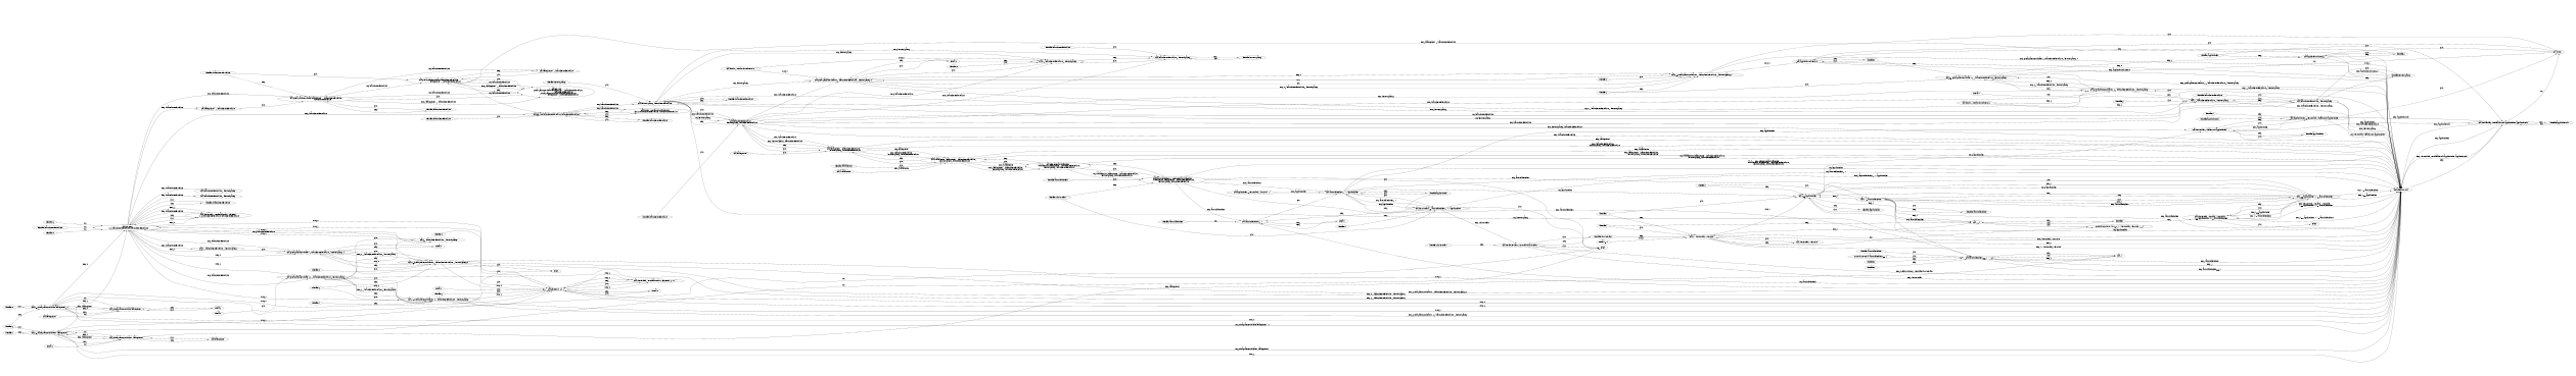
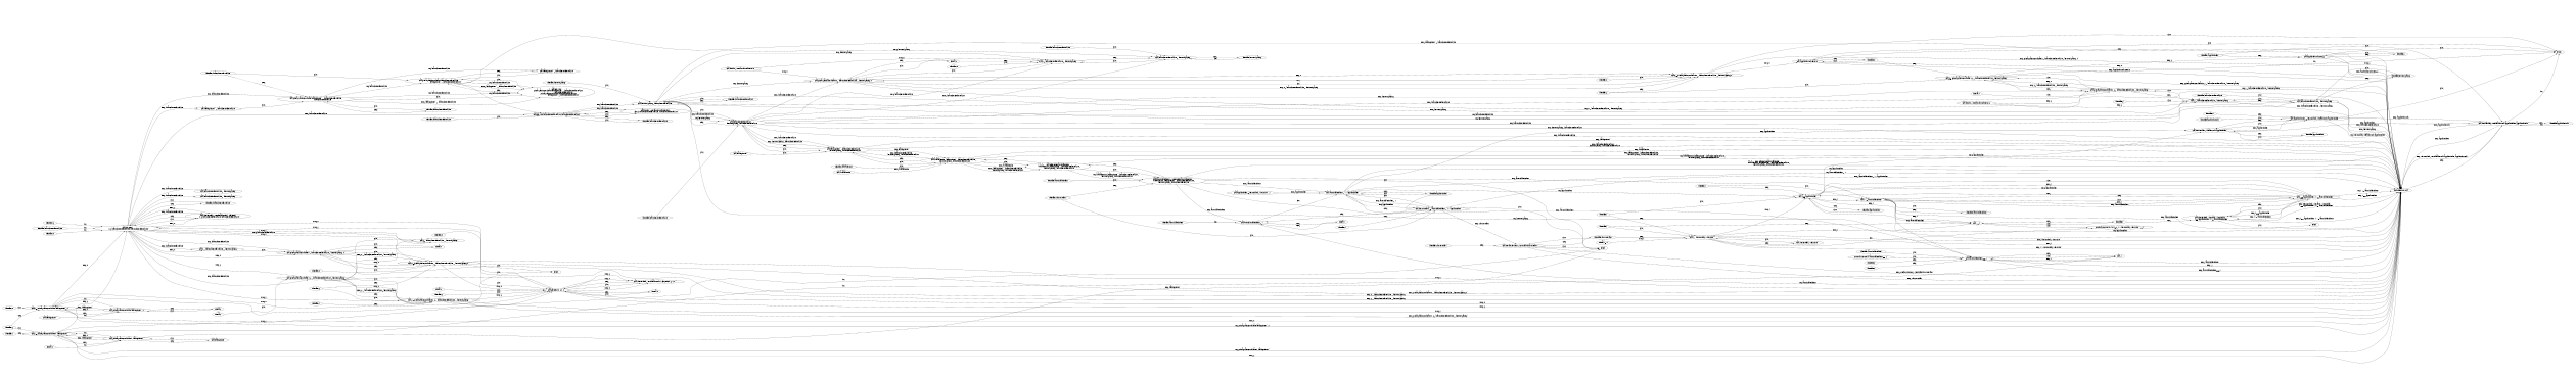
  digraph {
    rankdir=LR
    n1 [label="(Call,kButtonSpacing - kLauncherPreferredSize)"]
    n2 [label="(Call,kLauncherPreferredSize -\n       kButtonSpacing - kLauncherPreferredSize)"]
    n3 [label="(Call,primary_axis_coordinate(x + kLauncherPreferredSize + kButtonSpacing, 0))"]
    n4 [label="(Call,x + kLauncherPreferredSize + kButtonSpacing)"]
    n5 [label="(Call,kLauncherPreferredSize + kButtonSpacing)"]
    n6 [label="(Call,primary_axis_coordinate(0, y + kLauncherPreferredSize + kButtonSpacing))"]
    n7 [label="(Call,y + kLauncherPreferredSize + kButtonSpacing)"]
    n8 [label="(Call,kLauncherPreferredSize + kButtonSpacing)"]
    n9 [label="(MethodReturn,void)"]
    n10 [label="(Identifier,kLauncherPreferredSize)"]
    n11 [label="(Call,leading_inset() - kLauncherPreferredSize -\n       kButtonSpacing - kLauncherPreferredSize)"]
    n12 [label="(Call,x = primary_axis_coordinate(x + kLauncherPreferredSize + kButtonSpacing, 0))"]
    n13 [label="(Literal,0)"]
    n14 [label="(Identifier,kButtonSpacing)"]
    n15 [label="(Call,y = primary_axis_coordinate(0, y + kLauncherPreferredSize + kButtonSpacing))"]
    n16 [label="(Identifier,kButtonSpacing)"]
    n17 [label="(Call,view_model_->set_ideal_bounds(app_list_index, app_list_bounds))"]
    n18 [label="(Call,gfx::Size(kLauncherPreferredSize, kLauncherPreferredSize))"]
    n19 [label="(Call,bounds->overflow_bounds.set_size(\n       gfx::Size(kLauncherPreferredSize, kLauncherPreferredSize)))"]
    n20 [label="(Identifier,kLauncherPreferredSize)"]
    n21 [label="(Call,primary_axis_coordinate(kLauncherPreferredSize,\n                                leading_inset() + kLauncherPreferredSize))"]
    n22 [label="(Call,leading_inset() + kLauncherPreferredSize)"]
    n23 [label="(Call,gfx::Size(\n        primary_axis_coordinate(leading_inset() + kLauncherPreferredSize,\n                                 kLauncherPreferredSize),\n         primary_axis_coordinate(kLauncherPreferredSize,\n                                leading_inset() + kLauncherPreferredSize)))"]
    n24 [label="(Call,primary_axis_coordinate(leading_inset() + kLauncherPreferredSize,\n                                 kLauncherPreferredSize))"]
    n25 [label="(Identifier,kLauncherPreferredSize)"]
    n26 [label="(Call,gfx::Rect(\n         x, y, kLauncherPreferredSize, kLauncherPreferredSize))"]
    n27 [label="(Call,primary_axis_coordinate(x + kLauncherPreferredSize + kButtonSpacing, 0))"]
    n28 [label="(Call,primary_axis_coordinate(0, y + kLauncherPreferredSize + kButtonSpacing))"]
    n29 [label="(Call,leading_inset() + kLauncherPreferredSize)"]
    n30 [label="(Call,y + kLauncherPreferredSize + kButtonSpacing)"]
    n31 [label="(Call,kLauncherPreferredSize + kButtonSpacing)"]
    n32 [label="(Call,kLauncherPreferredSize + kButtonSpacing)"]
    n33 [label="(Identifier,kLauncherPreferredSize)"]
    n34 [label="(Call,view_model_->set_ideal_bounds(i, gfx::Rect(\n         x, y, kLauncherPreferredSize, kLauncherPreferredSize)))"]
    n35 [label="(Call,x + kLauncherPreferredSize + kButtonSpacing)"]
    n36 [label="(Call,x = primary_axis_coordinate(x + kLauncherPreferredSize + kButtonSpacing, 0))"]
    n37 [label="(Literal,0)"]
    n38 [label="(Call,y = primary_axis_coordinate(0, y + kLauncherPreferredSize + kButtonSpacing))"]
    n39 [label="(Call,gfx::Rect(x, y, 0, 0))"]
    n40 [label="(Block,)"]
    n41 [label="(Literal,0)"]
    n42 [label="(Call,view_model_->set_ideal_bounds(i, gfx::Rect(x, y, 0, 0)))"]
    n43 [label="(Call,x = primary_axis_coordinate(leading_inset(), 0))"]
    n44 [label="(Call,primary_axis_coordinate(leading_inset(), 0))"]
    n45 [label="(Block,)"]
    n46 [label="(Literal,0)"]
    n47 [label="(Call,y = primary_axis_coordinate(0, leading_inset()))"]
    n48 [label="(Call,primary_axis_coordinate(0, leading_inset()))"]
    n49 [label="(Call,leading_inset())"]
    n50 [label="(Call,-1)"]
    n51 [label="(Call,available_size - leading_inset() - kLauncherPreferredSize -\n       kButtonSpacing - kLauncherPreferredSize)"]
    n52 [label="(Call,DetermineLastVisibleIndex(\n      available_size - leading_inset() - kLauncherPreferredSize -\n       kButtonSpacing - kLauncherPreferredSize))"]
    n53 [label="(Call,last_visible_index_ = DetermineLastVisibleIndex(\n      available_size - leading_inset() - kLauncherPreferredSize -\n       kButtonSpacing - kLauncherPreferredSize))"]
    n54 [label="(Call,last_visible_index_ + 1 < app_list_index)"]
    n55 [label="(Call,i <= last_visible_index_)"]
    n56 [label="(Call,last_visible_index_ == -1)"]
-   n57 [label="(Call,last_visible_index_ + 1)"]
+   n57 [label="(Call,bounds_visible_index_ + 1)"]
    n58 [label="(Call,show_overflow = (last_visible_index_ + 1 < app_list_index))"]
    n59 [label="(Call,i == app_list_index)"]
    n60 [label="(Call,view_model_->ideal_bounds(app_list_index))"]
    n61 [label="(Identifier,app_list_index)"]
    n62 [label="(Call,++i)"]
    n63 [label="(Call,i == app_list_index || i <= last_visible_index_)"]
    n64 [label="(Identifier,last_visible_index_)"]
    n65 [label="(Literal,1)"]
    n66 [label="(Call,overflow_button_->SetVisible(show_overflow))"]
    n67 [label="(Identifier,app_list_index)"]
    n68 [label="(Call,app_list_bounds = view_model_->ideal_bounds(app_list_index))"]
    n69 [label="(Identifier,app_list_index)"]
    n70 [label="(Identifier,show_overflow)"]
    n71 [label="(Call,i < view_model_->view_size())"]
    n72 [label="(Identifier,i)"]
    n73 [label="(ControlStructure,for (int i = 0; i < view_model_->view_size(); ++i))"]
    n74 [label="(Call,view_model_->view_at(i)->SetVisible(\n        i == app_list_index || i <= last_visible_index_))"]
    n75 [label="(Call,view_model_->view_size())"]
    n76 [label="(Block,)"]
    n77 [label="(ControlStructure,if (last_visible_index_ == -1))"]
    n78 [label="(Block,)"]
    n79 [label="(Identifier,app_list_bounds)"]
    n80 [label="(Call,app_list_bounds.set_x(x))"]
    n81 [label="(Identifier,x)"]
    n82 [label="(Call,app_list_bounds.set_y(y))"]
    n83 [label="(Identifier,y)"]
    n84 [label="(Identifier,x)"]
    n85 [label="(Identifier,y)"]
    n86 [label="(Identifier,kLauncherPreferredSize)"]
    n87 [label="(Identifier,show_overflow)"]
    n88 [label="(Identifier,available_size)"]
    n89 [label="(Identifier,kLauncherPreferredSize)"]
    n90 [label="(Identifier,kLauncherPreferredSize)"]
    n91 [label="(Identifier,last_visible_index_)"]
    n92 [label="(Identifier,app_list_index)"]
    n93 [label="(Literal,0)"]
    n94 [label="(Identifier,x)"]
    n95 [label="(Identifier,show_overflow)"]
    n96 [label="(Call,leading_inset())"]
    n97 [label="(Identifier,y)"]
    n98 [label="(Identifier,kLauncherPreferredSize)"]
    n99 [label="(Identifier,i)"]
    n100 [label="(Literal,0)"]
    n101 [label="(Identifier,i)"]
    n102 [label="(Call,leading_inset())"]
    n103 [label="(Identifier,x)"]
    n104 [label="(Identifier,kLauncherPreferredSize)"]
    n105 [label="(Identifier,x)"]
    n106 [label="(Call,bounds->overflow_bounds.set_x(x))"]
    n107 [label="(Identifier,x)"]
    n108 [label="(Identifier,last_visible_index_)"]
    n109 [label="(Identifier,x)"]
    n110 [label="(Identifier,x)"]
    n111 [label="(Call,!available_size)"]
    n112 [label="(Literal,0)"]
    n113 [label="(Identifier,y)"]
    n114 [label="(Identifier,last_visible_index_)"]
    n115 [label="(Identifier,i)"]
    n116 [label="(Identifier,i)"]
    n117 [label="(Identifier,kButtonSpacing)"]
    n118 [label="(Identifier,y)"]
    n119 [label="(Identifier,y)"]
    n120 [label="(Identifier,y)"]
    n121 [label="(Identifier,x)"]
    n122 [label="(Call,bounds->overflow_bounds.set_y(y))"]
    n123 [label="(Call,app_list_index = view_model_->view_size() - 1)"]
    n124 [label="(Identifier,kLauncherPreferredSize)"]
    n125 [label="(Literal,i = 0)"]
    n126 [label="(Literal,0)"]
    n127 [label="(Identifier,x)"]
    n128 [label="(Identifier,i)"]
    n129 [label="(Identifier,i)"]
    n130 [label="(Identifier,app_list_bounds)"]
    n1 -> n2 [label="AST: "]
    n1 -> n2 [label="DDG: kLauncherPreferredSize"]
    n1 -> n2 [label="DDG: kButtonSpacing"]
    n1 -> n3 [label="DDG: kButtonSpacing"]
    n1 -> n4 [label="DDG: kButtonSpacing"]
    n1 -> n5 [label="DDG: kButtonSpacing"]
    n1 -> n6 [label="DDG: kButtonSpacing"]
    n1 -> n7 [label="DDG: kButtonSpacing"]
    n1 -> n8 [label="DDG: kButtonSpacing"]
    n1 -> n9 [label="DDG: kButtonSpacing"]
    n1 -> n10 [label="CFG: "]
    n2 -> n1 [label="CFG: "]
    n2 -> n3 [label="DDG: kLauncherPreferredSize"]
    n2 -> n4 [label="DDG: kLauncherPreferredSize"]
    n2 -> n5 [label="DDG: kLauncherPreferredSize"]
    n2 -> n6 [label="DDG: kLauncherPreferredSize"]
    n2 -> n7 [label="DDG: kLauncherPreferredSize"]
    n2 -> n8 [label="DDG: kLauncherPreferredSize"]
    n2 -> n9 [label="DDG: kLauncherPreferredSize"]
    n2 -> n9 [label="DDG: kButtonSpacing - kLauncherPreferredSize"]
    n2 -> n11 [label="AST: "]
    n2 -> n11 [label="DDG: kLauncherPreferredSize"]
    n2 -> n11 [label="DDG: kButtonSpacing - kLauncherPreferredSize"]
    n3 -> n9 [label="DDG: x + kLauncherPreferredSize + kButtonSpacing"]
    n3 -> n12 [label="AST: "]
    n3 -> n12 [label="DDG: x + kLauncherPreferredSize + kButtonSpacing"]
    n3 -> n12 [label="DDG: 0"]
    n3 -> n13 [label="CFG: "]
    n4 -> n3 [label="AST: "]
    n4 -> n5 [label="CFG: "]
    n5 -> n4 [label="AST: "]
    n5 -> n14 [label="CFG: "]
    n6 -> n7 [label="CFG: "]
    n6 -> n9 [label="DDG: y + kLauncherPreferredSize + kButtonSpacing"]
    n6 -> n15 [label="AST: "]
    n6 -> n15 [label="DDG: 0"]
    n6 -> n15 [label="DDG: y + kLauncherPreferredSize + kButtonSpacing"]
    n7 -> n6 [label="AST: "]
    n7 -> n8 [label="CFG: "]
    n7 -> n9 [label="DDG: kLauncherPreferredSize + kButtonSpacing"]
    n8 -> n7 [label="AST: "]
    n8 -> n9 [label="DDG: kLauncherPreferredSize"]
    n8 -> n9 [label="DDG: kButtonSpacing"]
    n8 -> n16 [label="CFG: "]
    n9 -> n17 [label="CFG: "]
    n10 -> n1 [label="AST: "]
    n11 -> n2 [label="CFG: "]
    n11 -> n9 [label="DDG: leading_inset()"]
    n11 -> n9 [label="DDG: kLauncherPreferredSize -\n       kButtonSpacing - kLauncherPreferredSize"]
    n11 -> n51 [label="AST: "]
    n11 -> n51 [label="DDG: leading_inset()"]
    n11 -> n51 [label="DDG: kLauncherPreferredSize -\n       kButtonSpacing - kLauncherPreferredSize"]
    n12 -> n3 [label="CFG: "]
    n12 -> n9 [label="DDG: primary_axis_coordinate(x + kLauncherPreferredSize + kButtonSpacing, 0)"]
    n12 -> n78 [label="AST: "]
    n12 -> n80 [label="DDG: x"]
    n13 -> n3 [label="AST: "]
    n13 -> n4 [label="CFG: "]
    n14 -> n5 [label="AST: "]
    n15 -> n6 [label="CFG: "]
    n15 -> n9 [label="DDG: primary_axis_coordinate(0, y + kLauncherPreferredSize + kButtonSpacing)"]
    n15 -> n78 [label="AST: "]
    n15 -> n82 [label="DDG: y"]
    n16 -> n8 [label="AST: "]
    n17 -> n9 [label="DDG: app_list_bounds"]
    n17 -> n9 [label="DDG: app_list_index"]
    n17 -> n9 [label="DDG: view_model_->set_ideal_bounds(app_list_index, app_list_bounds)"]
    n17 -> n78 [label="AST: "]
    n17 -> n79 [label="CFG: "]
    n18 -> n1 [label="DDG: kLauncherPreferredSize"]
    n18 -> n19 [label="AST: "]
    n18 -> n19 [label="DDG: kLauncherPreferredSize"]
    n18 -> n20 [label="CFG: "]
    n19 -> n18 [label="CFG: "]
    n20 -> n18 [label="AST: "]
    n21 -> n9 [label="DDG: leading_inset() + kLauncherPreferredSize"]
    n21 -> n18 [label="DDG: kLauncherPreferredSize"]
    n21 -> n22 [label="CFG: "]
    n21 -> n23 [label="AST: "]
    n21 -> n23 [label="DDG: kLauncherPreferredSize"]
    n21 -> n23 [label="DDG: leading_inset() + kLauncherPreferredSize"]
    n22 -> n21 [label="AST: "]
    n23 -> n21 [label="CFG: "]
    n24 -> n21 [label="DDG: kLauncherPreferredSize"]
    n24 -> n22 [label="DDG: kLauncherPreferredSize"]
    n24 -> n23 [label="AST: "]
    n24 -> n23 [label="DDG: leading_inset() + kLauncherPreferredSize"]
    n24 -> n23 [label="DDG: kLauncherPreferredSize"]
    n24 -> n25 [label="CFG: "]
    n25 -> n24 [label="AST: "]
    n26 -> n18 [label="DDG: kLauncherPreferredSize"]
    n26 -> n24 [label="DDG: kLauncherPreferredSize"]
    n26 -> n27 [label="DDG: x"]
    n26 -> n27 [label="DDG: kLauncherPreferredSize"]
    n26 -> n28 [label="DDG: y"]
    n26 -> n28 [label="DDG: kLauncherPreferredSize"]
    n26 -> n29 [label="DDG: kLauncherPreferredSize"]
    n26 -> n30 [label="DDG: y"]
    n26 -> n30 [label="DDG: kLauncherPreferredSize"]
    n26 -> n31 [label="DDG: kLauncherPreferredSize"]
    n26 -> n32 [label="DDG: kLauncherPreferredSize"]
    n26 -> n33 [label="CFG: "]
    n26 -> n34 [label="AST: "]
    n26 -> n34 [label="DDG: x"]
    n26 -> n34 [label="DDG: y"]
    n26 -> n34 [label="DDG: kLauncherPreferredSize"]
    n26 -> n35 [label="DDG: x"]
    n26 -> n35 [label="DDG: kLauncherPreferredSize"]
    n27 -> n9 [label="DDG: x + kLauncherPreferredSize + kButtonSpacing"]
    n27 -> n36 [label="AST: "]
    n27 -> n36 [label="DDG: x + kLauncherPreferredSize + kButtonSpacing"]
    n27 -> n36 [label="DDG: 0"]
    n27 -> n37 [label="CFG: "]
    n28 -> n9 [label="DDG: y + kLauncherPreferredSize + kButtonSpacing"]
    n28 -> n30 [label="CFG: "]
    n28 -> n38 [label="AST: "]
    n28 -> n38 [label="DDG: 0"]
    n28 -> n38 [label="DDG: y + kLauncherPreferredSize + kButtonSpacing"]
    n29 -> n24 [label="AST: "]
    n30 -> n28 [label="AST: "]
    n33 -> n26 [label="AST: "]
    n34 -> n26 [label="CFG: "]
    n35 -> n27 [label="AST: "]
    n36 -> n9 [label="DDG: x"]
    n36 -> n9 [label="DDG: primary_axis_coordinate(x + kLauncherPreferredSize + kButtonSpacing, 0)"]
    n36 -> n26 [label="DDG: x"]
    n36 -> n27 [label="CFG: "]
    n36 -> n39 [label="DDG: x"]
    n36 -> n40 [label="AST: "]
    n37 -> n27 [label="AST: "]
    n38 -> n9 [label="DDG: y"]
    n38 -> n9 [label="DDG: primary_axis_coordinate(0, y + kLauncherPreferredSize + kButtonSpacing)"]
    n38 -> n26 [label="DDG: y"]
    n38 -> n28 [label="CFG: "]
    n38 -> n39 [label="DDG: y"]
    n38 -> n40 [label="AST: "]
    n39 -> n9 [label="DDG: x"]
    n39 -> n9 [label="DDG: y"]
    n39 -> n26 [label="DDG: x"]
    n39 -> n26 [label="DDG: y"]
    n39 -> n41 [label="CFG: "]
    n39 -> n42 [label="AST: "]
    n39 -> n42 [label="DDG: x"]
    n39 -> n42 [label="DDG: y"]
    n39 -> n42 [label="DDG: 0"]
    n41 -> n39 [label="AST: "]
    n42 -> n39 [label="CFG: "]
    n43 -> n9 [label="DDG: x"]
    n43 -> n9 [label="DDG: primary_axis_coordinate(leading_inset(), 0)"]
    n43 -> n26 [label="DDG: x"]
    n43 -> n39 [label="DDG: x"]
    n43 -> n44 [label="CFG: "]
    n43 -> n45 [label="AST: "]
    n44 -> n43 [label="AST: "]
    n44 -> n43 [label="DDG: leading_inset()"]
    n44 -> n43 [label="DDG: 0"]
    n44 -> n46 [label="CFG: "]
    n46 -> n44 [label="AST: "]
    n47 -> n9 [label="DDG: y"]
    n47 -> n9 [label="DDG: primary_axis_coordinate(0, leading_inset())"]
    n47 -> n26 [label="DDG: y"]
    n47 -> n39 [label="DDG: y"]
    n47 -> n45 [label="AST: "]
    n47 -> n48 [label="CFG: "]
    n48 -> n47 [label="AST: "]
    n48 -> n47 [label="DDG: 0"]
    n48 -> n47 [label="DDG: leading_inset()"]
    n48 -> n49 [label="CFG: "]
    n48 -> n50 [label="DDG: leading_inset()"]
    n49 -> n48 [label="AST: "]
    n50 -> n56 [label="AST: "]
    n50 -> n56 [label="DDG: 1"]
    n51 -> n9 [label="DDG: leading_inset() - kLauncherPreferredSize -\n       kButtonSpacing - kLauncherPreferredSize"]
    n51 -> n9 [label="DDG: available_size"]
    n51 -> n11 [label="CFG: "]
    n51 -> n52 [label="AST: "]
    n51 -> n52 [label="DDG: available_size"]
    n51 -> n52 [label="DDG: leading_inset() - kLauncherPreferredSize -\n       kButtonSpacing - kLauncherPreferredSize"]
    n52 -> n9 [label="DDG: available_size - leading_inset() - kLauncherPreferredSize -\n       kButtonSpacing - kLauncherPreferredSize"]
    n52 -> n51 [label="CFG: "]
    n52 -> n53 [label="AST: "]
    n52 -> n53 [label="DDG: available_size - leading_inset() - kLauncherPreferredSize -\n       kButtonSpacing - kLauncherPreferredSize"]
    n53 -> n9 [label="DDG: DetermineLastVisibleIndex(\n      available_size - leading_inset() - kLauncherPreferredSize -\n       kButtonSpacing - kLauncherPreferredSize)"]
    n53 -> n45 [label="AST: "]
    n53 -> n52 [label="CFG: "]
    n53 -> n54 [label="DDG: last_visible_index_"]
    n53 -> n55 [label="DDG: last_visible_index_"]
    n53 -> n56 [label="DDG: last_visible_index_"]
    n53 -> n57 [label="DDG: last_visible_index_"]
    n54 -> n9 [label="DDG: app_list_index"]
    n54 -> n9 [label="DDG: last_visible_index_ + 1"]
    n54 -> n58 [label="AST: "]
    n54 -> n58 [label="DDG: last_visible_index_ + 1"]
    n54 -> n58 [label="DDG: app_list_index"]
    n54 -> n59 [label="DDG: app_list_index"]
    n54 -> n60 [label="DDG: app_list_index"]
    n54 -> n61 [label="CFG: "]
    n55 -> n9 [label="DDG: last_visible_index_"]
    n55 -> n56 [label="DDG: last_visible_index_"]
    n55 -> n62 [label="DDG: i"]
    n55 -> n63 [label="AST: "]
    n55 -> n63 [label="DDG: i"]
    n55 -> n63 [label="DDG: last_visible_index_"]
    n55 -> n64 [label="CFG: "]
    n56 -> n9 [label="DDG: last_visible_index_"]
    n56 -> n9 [label="DDG: -1"]
    n56 -> n9 [label="DDG: last_visible_index_ == -1"]
    n56 -> n50 [label="CFG: "]
    n57 -> n9 [label="DDG: last_visible_index_"]
    n57 -> n54 [label="AST: "]
    n57 -> n65 [label="CFG: "]
    n58 -> n9 [label="DDG: last_visible_index_ + 1 < app_list_index"]
    n58 -> n45 [label="AST: "]
    n58 -> n54 [label="CFG: "]
    n58 -> n66 [label="DDG: show_overflow"]
    n59 -> n9 [label="DDG: app_list_index"]
-   n55 -> n59 [label="DDG: i"]
+   n59 -> n55 [label="DDG: i"]
    n59 -> n60 [label="DDG: app_list_index"]
    n59 -> n62 [label="DDG: i"]
    n59 -> n63 [label="AST: "]
    n59 -> n63 [label="DDG: i"]
    n59 -> n63 [label="DDG: app_list_index"]
    n59 -> n67 [label="CFG: "]
    n60 -> n17 [label="DDG: app_list_index"]
    n60 -> n68 [label="AST: "]
    n60 -> n68 [label="DDG: app_list_index"]
    n60 -> n69 [label="CFG: "]
    n61 -> n54 [label="AST: "]
    n61 -> n57 [label="CFG: "]
    n62 -> n71 [label="DDG: i"]
    n62 -> n72 [label="CFG: "]
    n62 -> n73 [label="AST: "]
    n63 -> n9 [label="DDG: i <= last_visible_index_"]
    n63 -> n9 [label="DDG: i == app_list_index"]
    n63 -> n55 [label="CFG: "]
    n63 -> n59 [label="CFG: "]
    n63 -> n74 [label="AST: "]
    n63 -> n74 [label="DDG: i == app_list_index"]
    n63 -> n74 [label="DDG: i <= last_visible_index_"]
    n64 -> n55 [label="AST: "]
    n65 -> n57 [label="CFG: "]
    n66 -> n9 [label="DDG: overflow_button_->SetVisible(show_overflow)"]
    n66 -> n9 [label="DDG: show_overflow"]
    n66 -> n45 [label="AST: "]
    n66 -> n70 [label="CFG: "]
    n67 -> n59 [label="AST: "]
    n68 -> n9 [label="DDG: view_model_->ideal_bounds(app_list_index)"]
    n68 -> n17 [label="DDG: app_list_bounds"]
    n68 -> n60 [label="CFG: "]
    n68 -> n78 [label="AST: "]
    n69 -> n60 [label="AST: "]
    n70 -> n66 [label="AST: "]
    n70 -> n71 [label="CFG: "]
    n71 -> n9 [label="DDG: i < view_model_->view_size()"]
    n71 -> n9 [label="DDG: view_model_->view_size()"]
    n71 -> n9 [label="DDG: i"]
    n71 -> n59 [label="DDG: i"]
    n71 -> n73 [label="AST: "]
    n71 -> n75 [label="CFG: "]
    n72 -> n62 [label="AST: "]
    n72 -> n74 [label="CFG: "]
    n74 -> n9 [label="DDG: view_model_->view_at(i)->SetVisible(\n        i == app_list_index || i <= last_visible_index_)"]
    n74 -> n9 [label="DDG: i == app_list_index || i <= last_visible_index_"]
    n74 -> n63 [label="CFG: "]
    n74 -> n76 [label="AST: "]
    n75 -> n71 [label="AST: "]
    n77 -> n56 [label="AST: "]
    n79 -> n17 [label="AST: "]
    n80 -> n9 [label="DDG: x"]
    n80 -> n9 [label="DDG: app_list_bounds.set_x(x)"]
    n80 -> n78 [label="AST: "]
    n80 -> n81 [label="CFG: "]
    n81 -> n15 [label="CFG: "]
    n81 -> n80 [label="AST: "]
    n82 -> n9 [label="DDG: y"]
    n82 -> n9 [label="DDG: app_list_bounds.set_y(y)"]
    n82 -> n78 [label="AST: "]
    n82 -> n83 [label="CFG: "]
    n83 -> n80 [label="CFG: "]
    n83 -> n82 [label="AST: "]
    n84 -> n36 [label="AST: "]
    n85 -> n12 [label="CFG: "]
    n85 -> n15 [label="AST: "]
    n86 -> n2 [label="AST: "]
    n87 -> n66 [label="CFG: "]
    n88 -> n51 [label="AST: "]
    n89 -> n21 [label="AST: "]
    n89 -> n24 [label="CFG: "]
    n90 -> n5 [label="AST: "]
    n91 -> n53 [label="AST: "]
    n92 -> n17 [label="AST: "]
    n92 -> n82 [label="CFG: "]
    n93 -> n48 [label="AST: "]
    n94 -> n56 [label="CFG: "]
    n95 -> n53 [label="CFG: "]
    n95 -> n58 [label="AST: "]
    n96 -> n11 [label="AST: "]
    n97 -> n26 [label="AST: "]
    n98 -> n26 [label="AST: "]
    n99 -> n38 [label="CFG: "]
    n100 -> n39 [label="AST: "]
    n101 -> n55 [label="AST: "]
    n101 -> n59 [label="CFG: "]
    n102 -> n44 [label="AST: "]
    n103 -> n68 [label="CFG: "]
    n104 -> n18 [label="AST: "]
    n105 -> n12 [label="AST: "]
    n106 -> n3 [label="DDG: x"]
    n106 -> n4 [label="DDG: x"]
    n107 -> n56 [label="CFG: "]
    n108 -> n57 [label="AST: "]
    n109 -> n43 [label="AST: "]
    n110 -> n26 [label="AST: "]
    n111 -> n51 [label="DDG: available_size"]
    n112 -> n6 [label="AST: "]
    n113 -> n43 [label="CFG: "]
    n113 -> n47 [label="AST: "]
    n114 -> n56 [label="AST: "]
    n115 -> n62 [label="CFG: "]
    n115 -> n71 [label="AST: "]
    n116 -> n47 [label="CFG: "]
    n117 -> n1 [label="AST: "]
    n118 -> n36 [label="CFG: "]
    n118 -> n38 [label="AST: "]
    n119 -> n7 [label="AST: "]
    n120 -> n39 [label="AST: "]
    n121 -> n39 [label="AST: "]
    n122 -> n6 [label="DDG: y"]
    n122 -> n7 [label="DDG: y"]
    n123 -> n54 [label="DDG: app_list_index"]
    n124 -> n8 [label="AST: "]
    n125 -> n71 [label="DDG: i"]
    n126 -> n28 [label="AST: "]
    n127 -> n4 [label="AST: "]
    n128 -> n58 [label="CFG: "]
    n129 -> n59 [label="AST: "]
    n129 -> n71 [label="CFG: "]
    n130 -> n68 [label="AST: "]
  }
